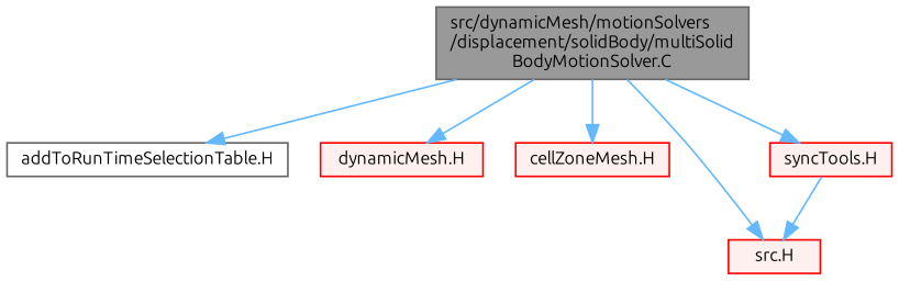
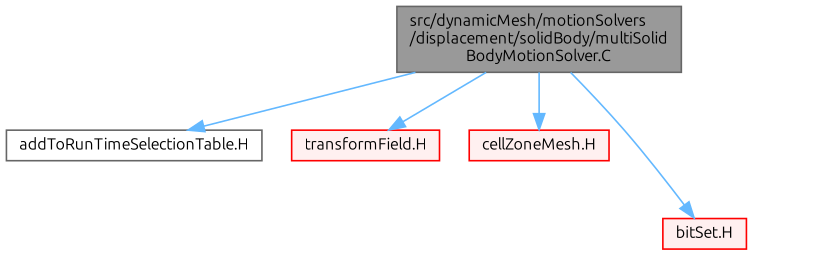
  digraph {
    fontname=Ubuntu
    node [color=red fillcolor="#FFF0F0" fontname=Ubuntu fontsize=10 shape=box style=filled]
    edge [color=steelblue1 fontname=Ubuntu fontsize=10 labelfontname=Helvetica labelfontsize=10 style=solid]
    n1 [color=gray40 fillcolor=grey60 fontcolor=black height=0.2 label="src/dynamicMesh/motionSolvers\l/displacement/solidBody/multiSolid\lBodyMotionSolver.C" width=0.4]
    n2 [color=grey40 fillcolor=white height=0.2 label="addToRunTimeSelectionTable.H" width=0.4]
-   n3 [height=0.2 label="dynamicMesh.H" width=0.4]
+   n3 [height=0.2 label="transformField.H" width=0.4]
    n4 [height=0.2 label="cellZoneMesh.H" width=0.4]
-   n5 [height=0.2 label="src.H" width=0.4]
-   n6 [height=0.2 label="syncTools.H" width=0.4]
+   n5 [height=0.2 label="bitSet.H" width=0.4]
    n1 -> n2
    n1 -> n3
    n1 -> n4
    n1 -> n5
-   n1 -> n6
-   n6 -> n5
  }
